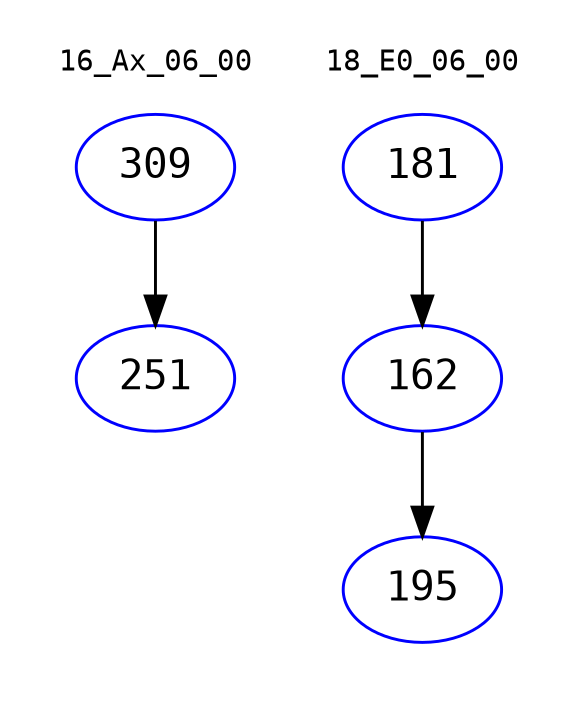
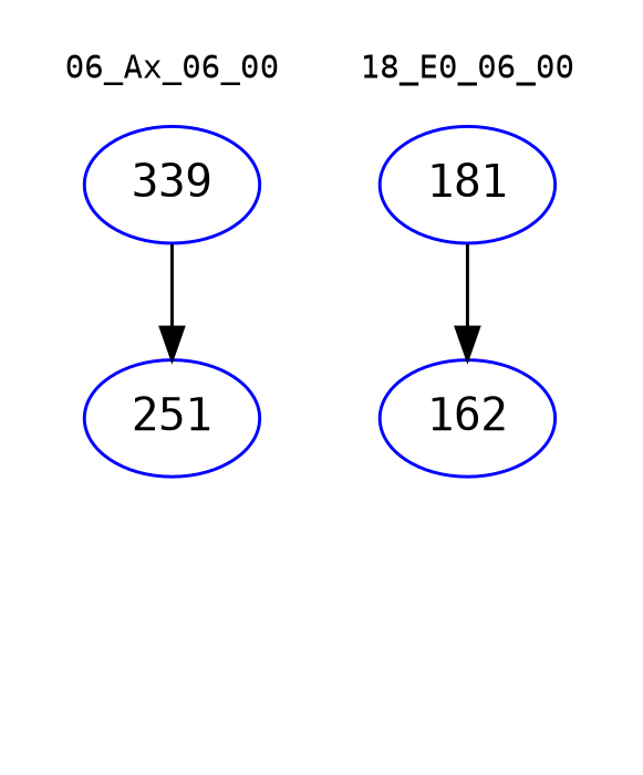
  digraph {
    fontname="DejaVu Sans Mono"
    node [color=blue fontname="DejaVu Sans Mono"]
    edge [color=black fontname="DejaVu Sans Mono"]
-   n1 [label=309]
+   n1 [label=339]
    n2 [label=251]
    n3 [label=181]
    n4 [label=162]
-   n5 [label=195]
    subgraph cluster_1 {
      color=white
      fontsize=10
-     label="16_Ax_06_00"
+     label="06_Ax_06_00"
      n1
      n2
    }
    subgraph cluster_2 {
      color=white
      fontsize=10
      label="18_E0_06_00"
      n3
      n4
-     n5
    }
    n1 -> n2
    n3 -> n4
-   n4 -> n5
  }
